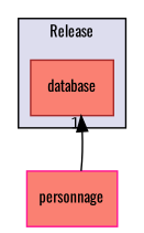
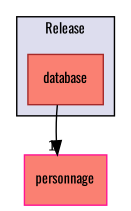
  digraph {
    compound=true
    fontname=Oswald
    node [fillcolor=salmon fontname=Oswald fontsize=10 shape=box style=filled]
    n1 [label=database pencolor=black color=brown]
    n2 [color=deeppink label=personnage]
    subgraph cluster_1 {
      bgcolor="#ddddee"
      fontsize=10
      label=Release
      pencolor=black
      n1
    }
-   n2 -> n1 [headlabel=1 labeldistance=1.5 labelfontname=Helvetica labelfontsize=10 fontname=Oswald]
+   n1 -> n2 [headlabel=1 labeldistance=1.5 labelfontname=Helvetica labelfontsize=10 fontname=Oswald]
  }
